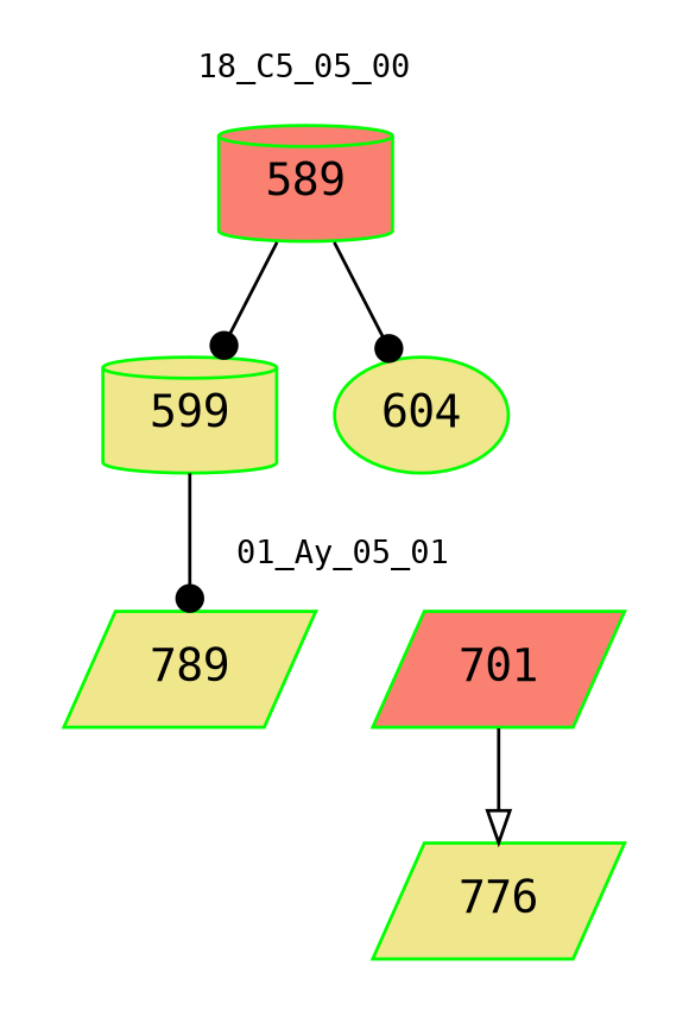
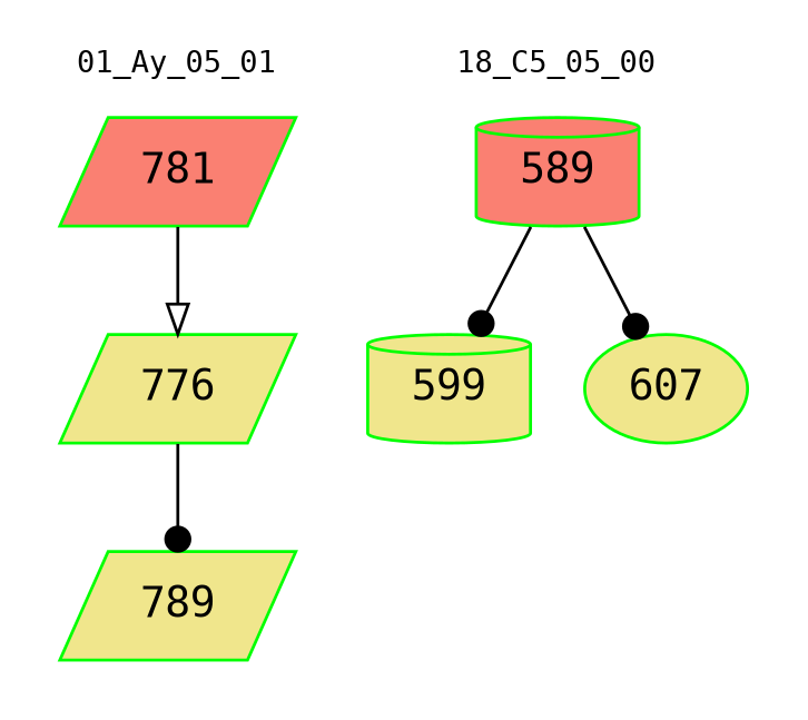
  digraph {
    fontname="DejaVu Sans Mono"
    node [color=green fillcolor=khaki fontname="DejaVu Sans Mono" shape=parallelogram style=filled]
    edge [arrowhead=dot color=black fontname="DejaVu Sans Mono"]
-   n1 [fillcolor=salmon label=701]
+   n1 [fillcolor=salmon label=781]
    n2 [label=776]
    n3 [label=789]
    n4 [label=599 shape=cylinder]
    n5 [fillcolor=salmon label=589 shape=cylinder]
-   n6 [label=604 shape=ellipse]
+   n6 [label=607 shape=ellipse]
    subgraph cluster_1 {
      color=white
      fontsize=10
      label="01_Ay_05_01"
      n1
      n2
      n3
    }
    subgraph cluster_2 {
      color=white
      fontsize=10
      label="18_C5_05_00"
      n4
      n5
      n6
    }
    n1 -> n2 [arrowhead=onormal]
-   n4 -> n3
+   n2 -> n3
    n5 -> n4
    n5 -> n6
  }
